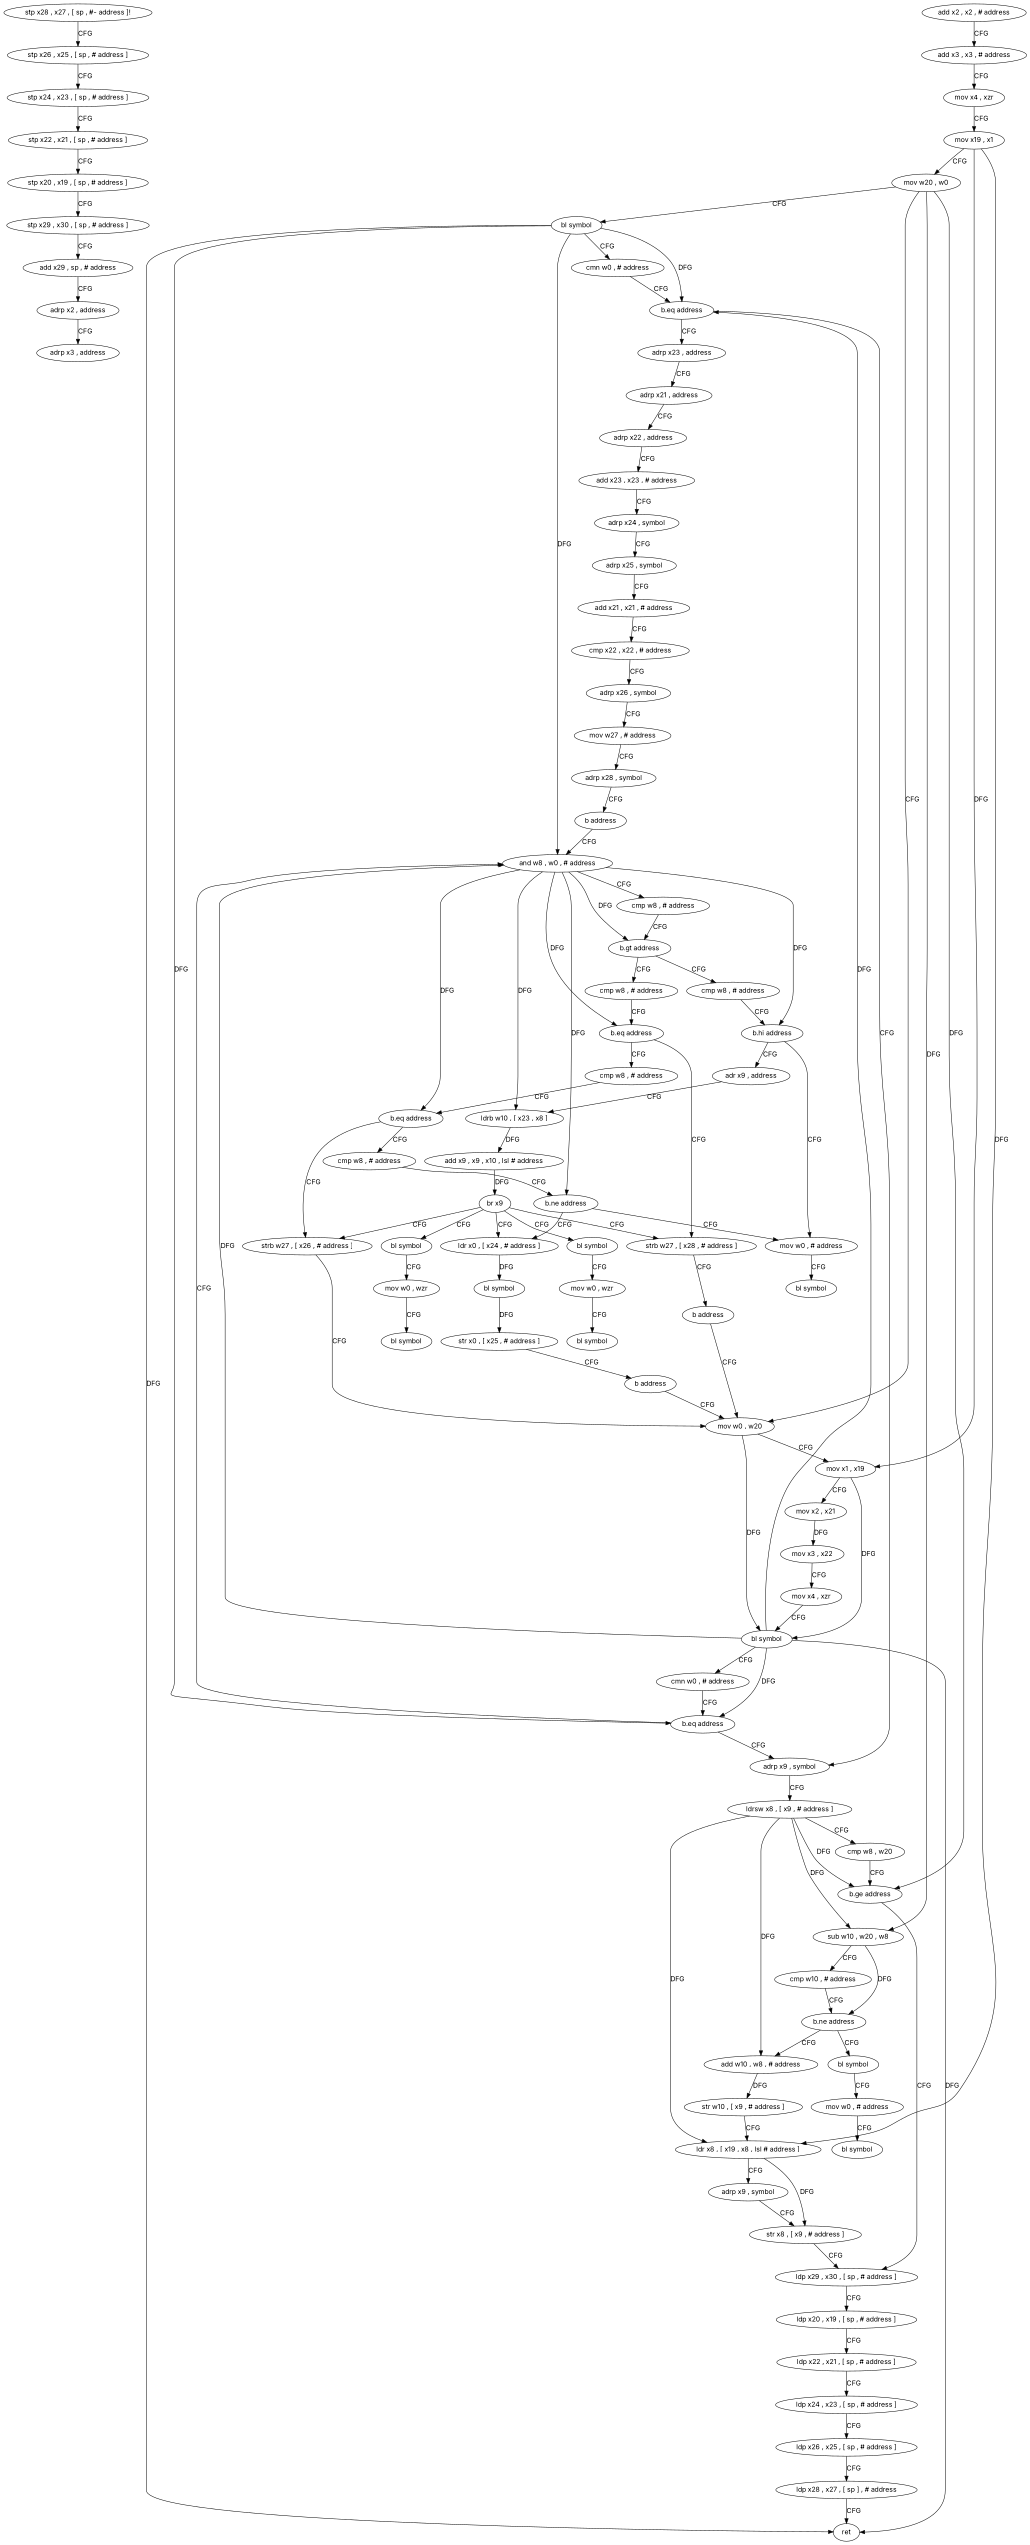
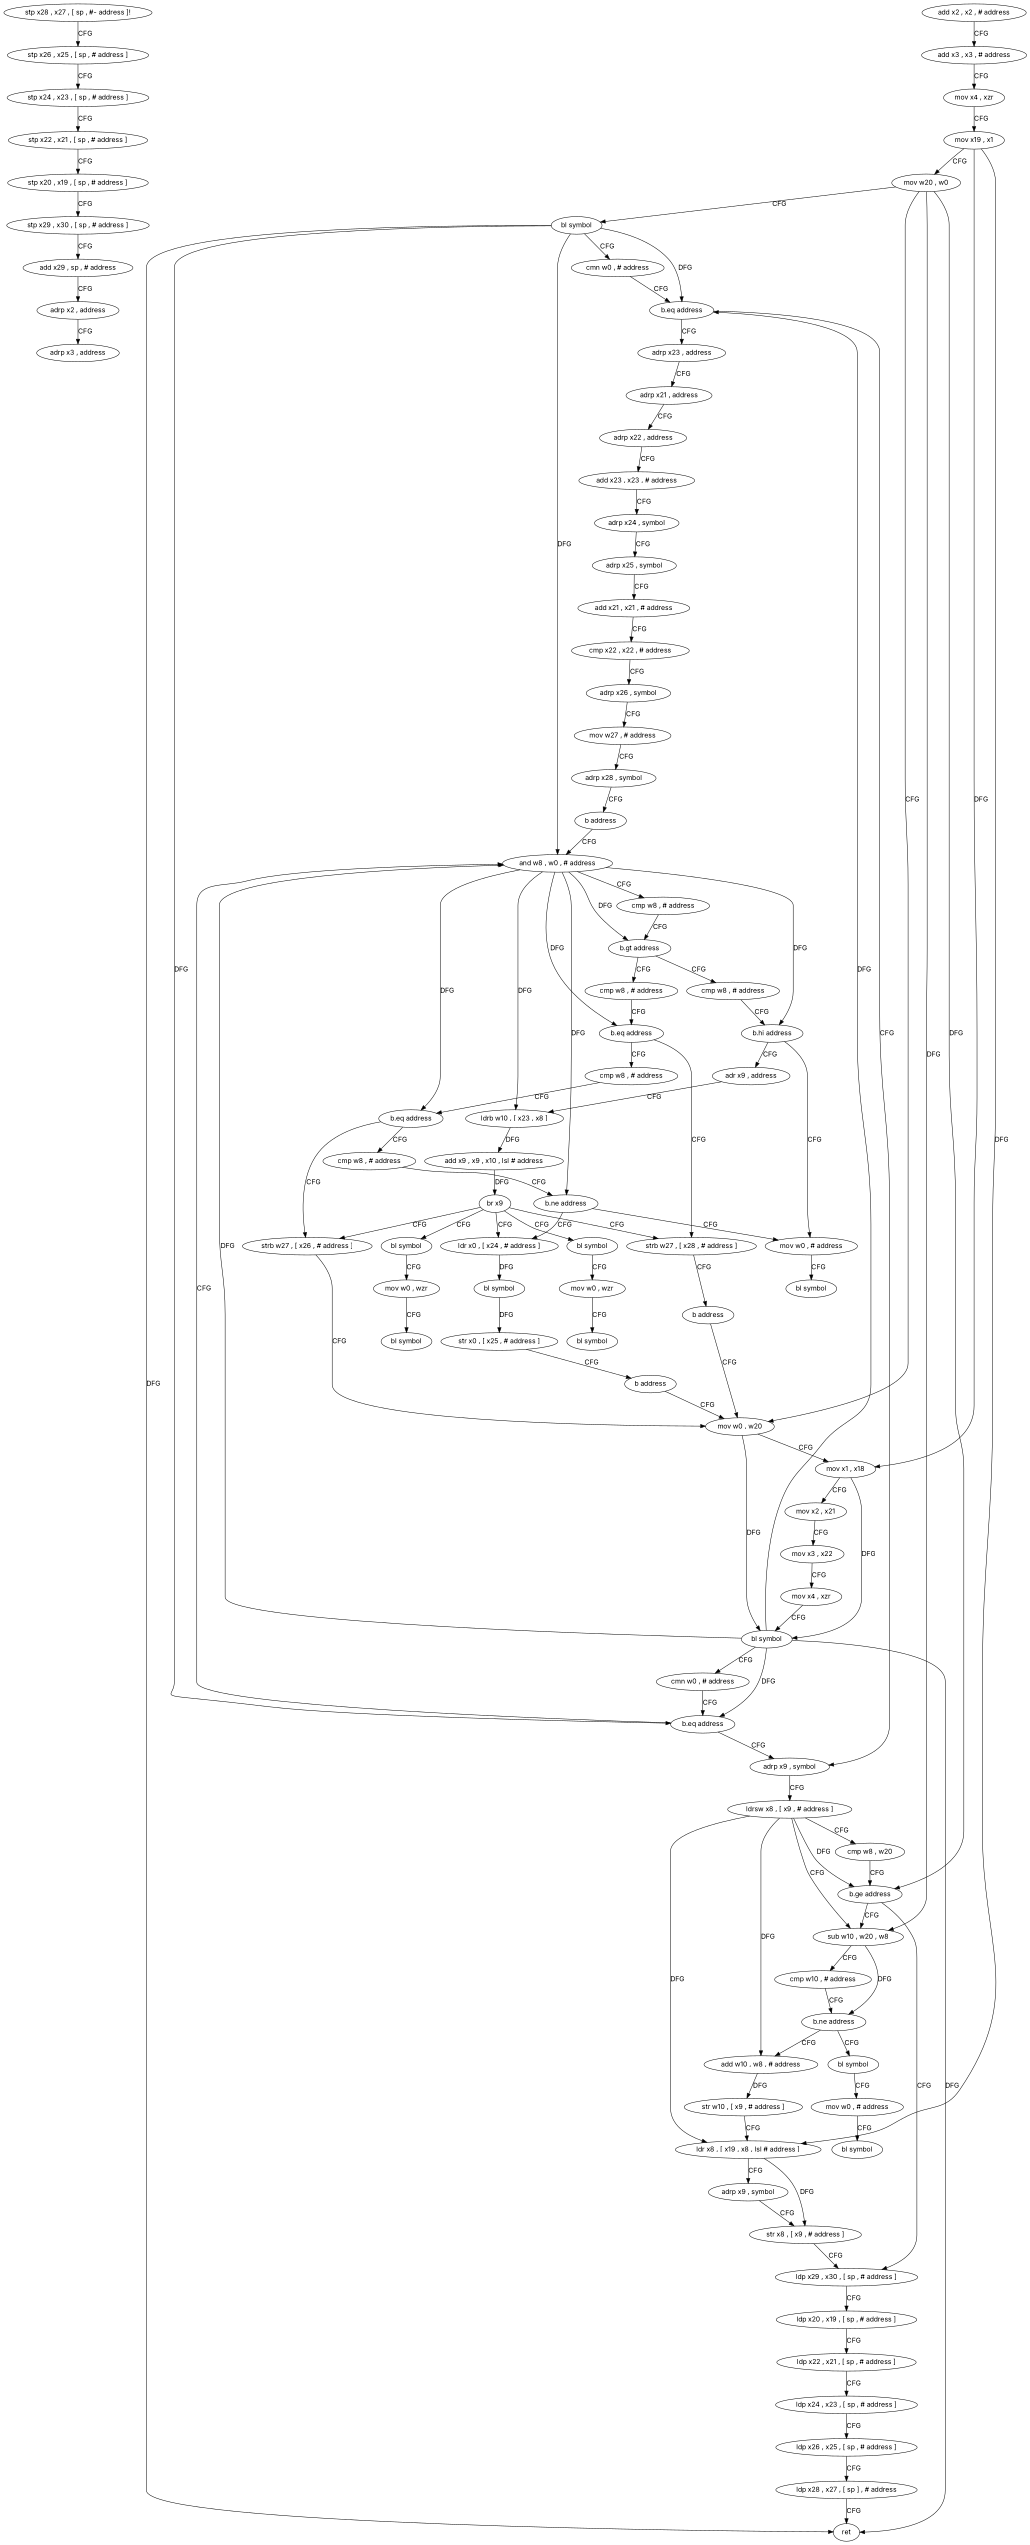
  digraph {
    fontname=Inter
    node [fontname=Inter]
    edge [fontname=Inter]
    n1 [label="stp x28 , x27 , [ sp , #- address ]!"]
    n2 [label="stp x26 , x25 , [ sp , # address ]"]
    n3 [label="stp x24 , x23 , [ sp , # address ]"]
    n4 [label="stp x22 , x21 , [ sp , # address ]"]
    n5 [label="stp x20 , x19 , [ sp , # address ]"]
    n6 [label="stp x29 , x30 , [ sp , # address ]"]
    n7 [label="add x29 , sp , # address"]
    n8 [label="adrp x2 , address"]
    n9 [label="adrp x3 , address"]
    n10 [label="add x2 , x2 , # address"]
    n11 [label="add x3 , x3 , # address"]
    n12 [label="mov x4 , xzr"]
    n13 [label="mov x19 , x1"]
    n14 [label="mov w20 , w0"]
    n15 [label="ldr x8 , [ x19 , x8 , lsl # address ]"]
-   n16 [label="mov x1 , x19"]
+   n16 [label="mov x1 , x18"]
    n17 [label="bl symbol"]
    n18 [label="b.ge address"]
    n19 [label="sub w10 , w20 , w8"]
    n20 [label="mov w0 , w20"]
    n21 [label="adrp x9 , symbol"]
    n22 [label="str x8 , [ x9 , # address ]"]
    n23 [label="bl symbol"]
    n24 [label="mov x2 , x21"]
    n25 [label="cmn w0 , # address"]
    n26 [label="b.eq address"]
    n27 [label="and w8 , w0 , # address"]
    n28 [label=ret]
    n29 [label="b.eq address"]
    n30 [label="ldp x29 , x30 , [ sp , # address ]"]
    n31 [label="cmp w10 , # address"]
    n32 [label="b.ne address"]
    n33 [label="adrp x9 , symbol"]
    n34 [label="adrp x23 , address"]
    n35 [label="cmp w8 , # address"]
    n36 [label="b.gt address"]
    n37 [label="b.eq address"]
    n38 [label="b.hi address"]
    n39 [label="b.eq address"]
    n40 [label="ldrb w10 , [ x23 , x8 ]"]
    n41 [label="b.ne address"]
    n42 [label="ldrsw x8 , [ x9 , # address ]"]
    n43 [label="adrp x21 , address"]
    n44 [label="cmp w8 , w20"]
    n45 [label="add w10 , w8 , # address"]
    n46 [label="adrp x22 , address"]
    n47 [label="str w10 , [ x9 , # address ]"]
    n48 [label="ldp x20 , x19 , [ sp , # address ]"]
    n49 [label="ldp x22 , x21 , [ sp , # address ]"]
    n50 [label="bl symbol"]
    n51 [label="add x23 , x23 , # address"]
    n52 [label="adrp x24 , symbol"]
    n53 [label="adrp x25 , symbol"]
    n54 [label="add x21 , x21 , # address"]
    n55 [label="cmp x22 , x22 , # address"]
    n56 [label="adrp x26 , symbol"]
    n57 [label="mov w27 , # address"]
    n58 [label="adrp x28 , symbol"]
    n59 [label="b address"]
    n60 [label="cmp w8 , # address"]
    n61 [label="cmp w8 , # address"]
    n62 [label="strb w27 , [ x28 , # address ]"]
    n63 [label="cmp w8 , # address"]
    n64 [label="mov w0 , # address"]
    n65 [label="adr x9 , address"]
    n66 [label="strb w27 , [ x26 , # address ]"]
    n67 [label="cmp w8 , # address"]
    n68 [label="add x9 , x9 , x10 , lsl # address"]
    n69 [label="ldr x0 , [ x24 , # address ]"]
    n70 [label="ldp x24 , x23 , [ sp , # address ]"]
    n71 [label="ldp x26 , x25 , [ sp , # address ]"]
    n72 [label="ldp x28 , x27 , [ sp ] , # address"]
    n73 [label="mov w0 , # address"]
    n74 [label="bl symbol"]
    n75 [label="b address"]
    n76 [label="bl symbol"]
    n77 [label="cmn w0 , # address"]
    n78 [label="br x9"]
    n79 [label="bl symbol"]
    n80 [label="bl symbol"]
    n81 [label="bl symbol"]
    n82 [label="mov w0 , wzr"]
    n83 [label="mov w0 , wzr"]
    n84 [label="str x0 , [ x25 , # address ]"]
    n85 [label="bl symbol"]
    n86 [label="bl symbol"]
    n87 [label="mov x3 , x22"]
    n88 [label="mov x4 , xzr"]
    n89 [label="b address"]
    n1 -> n2 [label=CFG]
    n2 -> n3 [label=CFG]
    n3 -> n4 [label=CFG]
    n4 -> n5 [label=CFG]
    n5 -> n6 [label=CFG]
    n6 -> n7 [label=CFG]
    n7 -> n8 [label=CFG]
    n8 -> n9 [label=CFG]
    n10 -> n11 [label=CFG]
    n11 -> n12 [label=CFG]
    n12 -> n13 [label=CFG]
    n13 -> n14 [label=CFG]
    n13 -> n15 [label=DFG]
    n13 -> n16 [label=DFG]
    n14 -> n17 [label=CFG]
    n14 -> n18 [label=DFG]
    n14 -> n19 [label=DFG]
    n14 -> n20 [label=CFG]
    n15 -> n21 [label=CFG]
    n15 -> n22 [label=DFG]
    n16 -> n23 [label=DFG]
    n16 -> n24 [label=CFG]
    n17 -> n25 [label=CFG]
    n17 -> n26 [label=DFG]
    n17 -> n27 [label=DFG]
    n17 -> n28 [label=DFG]
    n17 -> n29 [label=DFG]
+   n18 -> n19 [label=CFG]
    n18 -> n30 [label=CFG]
    n19 -> n31 [label=CFG]
    n19 -> n32 [label=DFG]
    n20 -> n16 [label=CFG]
    n20 -> n23 [label=DFG]
    n21 -> n22 [label=CFG]
    n22 -> n30 [label=CFG]
    n23 -> n26 [label=DFG]
    n23 -> n27 [label=DFG]
    n23 -> n28 [label=DFG]
    n23 -> n29 [label=DFG]
    n23 -> n77 [label=CFG]
-   n24 -> n87 [label=DFG]
+   n24 -> n87 [label=CFG]
    n25 -> n26 [label=CFG]
    n26 -> n33 [label=CFG]
    n26 -> n34 [label=CFG]
    n27 -> n35 [label=CFG]
    n27 -> n36 [label=DFG]
    n27 -> n37 [label=DFG]
    n27 -> n38 [label=DFG]
    n27 -> n39 [label=DFG]
    n27 -> n40 [label=DFG]
    n27 -> n41 [label=DFG]
    n29 -> n27 [label=CFG]
    n29 -> n33 [label=CFG]
    n30 -> n48 [label=CFG]
    n31 -> n32 [label=CFG]
    n32 -> n45 [label=CFG]
    n32 -> n50 [label=CFG]
    n33 -> n42 [label=CFG]
    n34 -> n43 [label=CFG]
    n35 -> n36 [label=CFG]
    n36 -> n60 [label=CFG]
    n36 -> n61 [label=CFG]
    n37 -> n62 [label=CFG]
    n37 -> n63 [label=CFG]
    n38 -> n64 [label=CFG]
    n38 -> n65 [label=CFG]
    n39 -> n66 [label=CFG]
    n39 -> n67 [label=CFG]
    n40 -> n68 [label=DFG]
    n41 -> n64 [label=CFG]
    n41 -> n69 [label=CFG]
    n42 -> n15 [label=DFG]
    n42 -> n18 [label=DFG]
-   n42 -> n19 [label=DFG]
+   n42 -> n19 [label=CFG]
    n42 -> n44 [label=CFG]
    n42 -> n45 [label=DFG]
    n43 -> n46 [label=CFG]
    n44 -> n18 [label=CFG]
    n45 -> n47 [label=DFG]
    n46 -> n51 [label=CFG]
    n47 -> n15 [label=CFG]
    n48 -> n49 [label=CFG]
    n49 -> n70 [label=CFG]
    n50 -> n73 [label=CFG]
    n51 -> n52 [label=CFG]
    n52 -> n53 [label=CFG]
    n53 -> n54 [label=CFG]
    n54 -> n55 [label=CFG]
    n55 -> n56 [label=CFG]
    n56 -> n57 [label=CFG]
    n57 -> n58 [label=CFG]
    n58 -> n59 [label=CFG]
    n59 -> n27 [label=CFG]
    n60 -> n37 [label=CFG]
    n61 -> n38 [label=CFG]
    n62 -> n75 [label=CFG]
    n63 -> n39 [label=CFG]
    n64 -> n76 [label=CFG]
    n65 -> n40 [label=CFG]
    n66 -> n20 [label=CFG]
    n67 -> n41 [label=CFG]
    n68 -> n78 [label=DFG]
    n69 -> n81 [label=DFG]
    n70 -> n71 [label=CFG]
    n71 -> n72 [label=CFG]
    n72 -> n28 [label=CFG]
    n73 -> n74 [label=CFG]
    n75 -> n20 [label=CFG]
    n77 -> n29 [label=CFG]
    n78 -> n62 [label=CFG]
    n78 -> n66 [label=CFG]
    n78 -> n69 [label=CFG]
    n78 -> n79 [label=CFG]
    n78 -> n80 [label=CFG]
    n79 -> n82 [label=CFG]
    n80 -> n83 [label=CFG]
    n81 -> n84 [label=DFG]
    n82 -> n85 [label=CFG]
    n83 -> n86 [label=CFG]
    n84 -> n89 [label=CFG]
    n87 -> n88 [label=CFG]
    n88 -> n23 [label=CFG]
    n89 -> n20 [label=CFG]
  }
